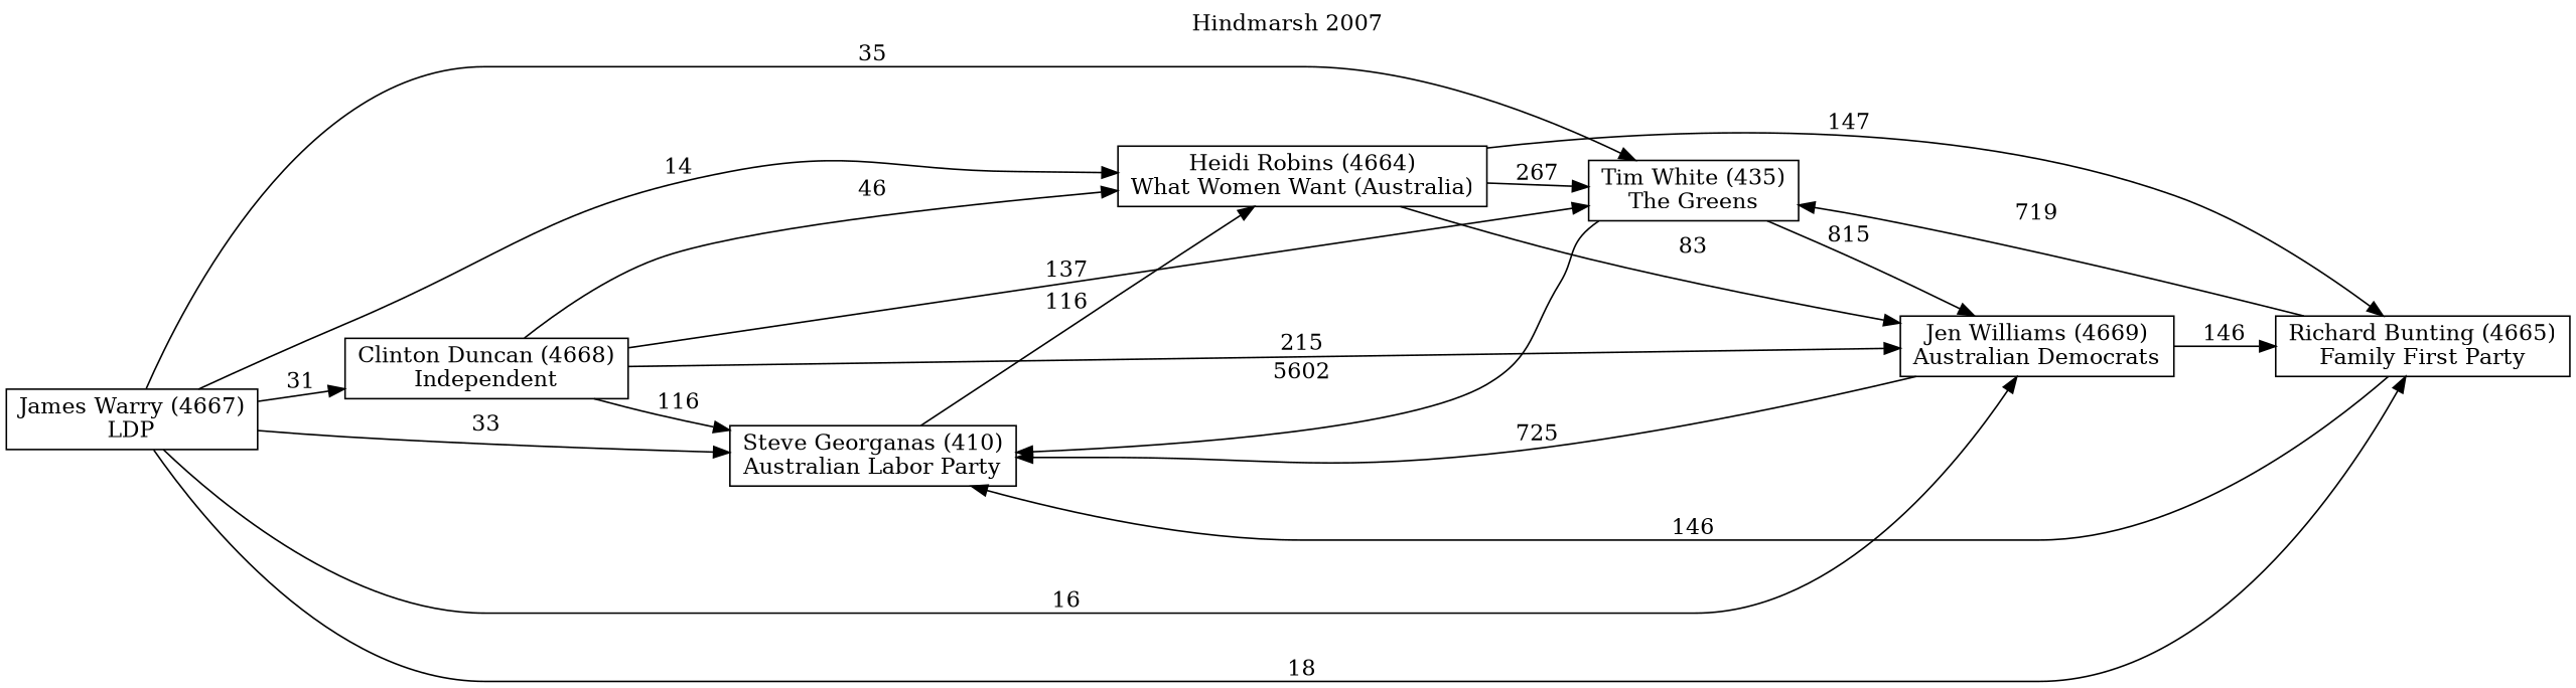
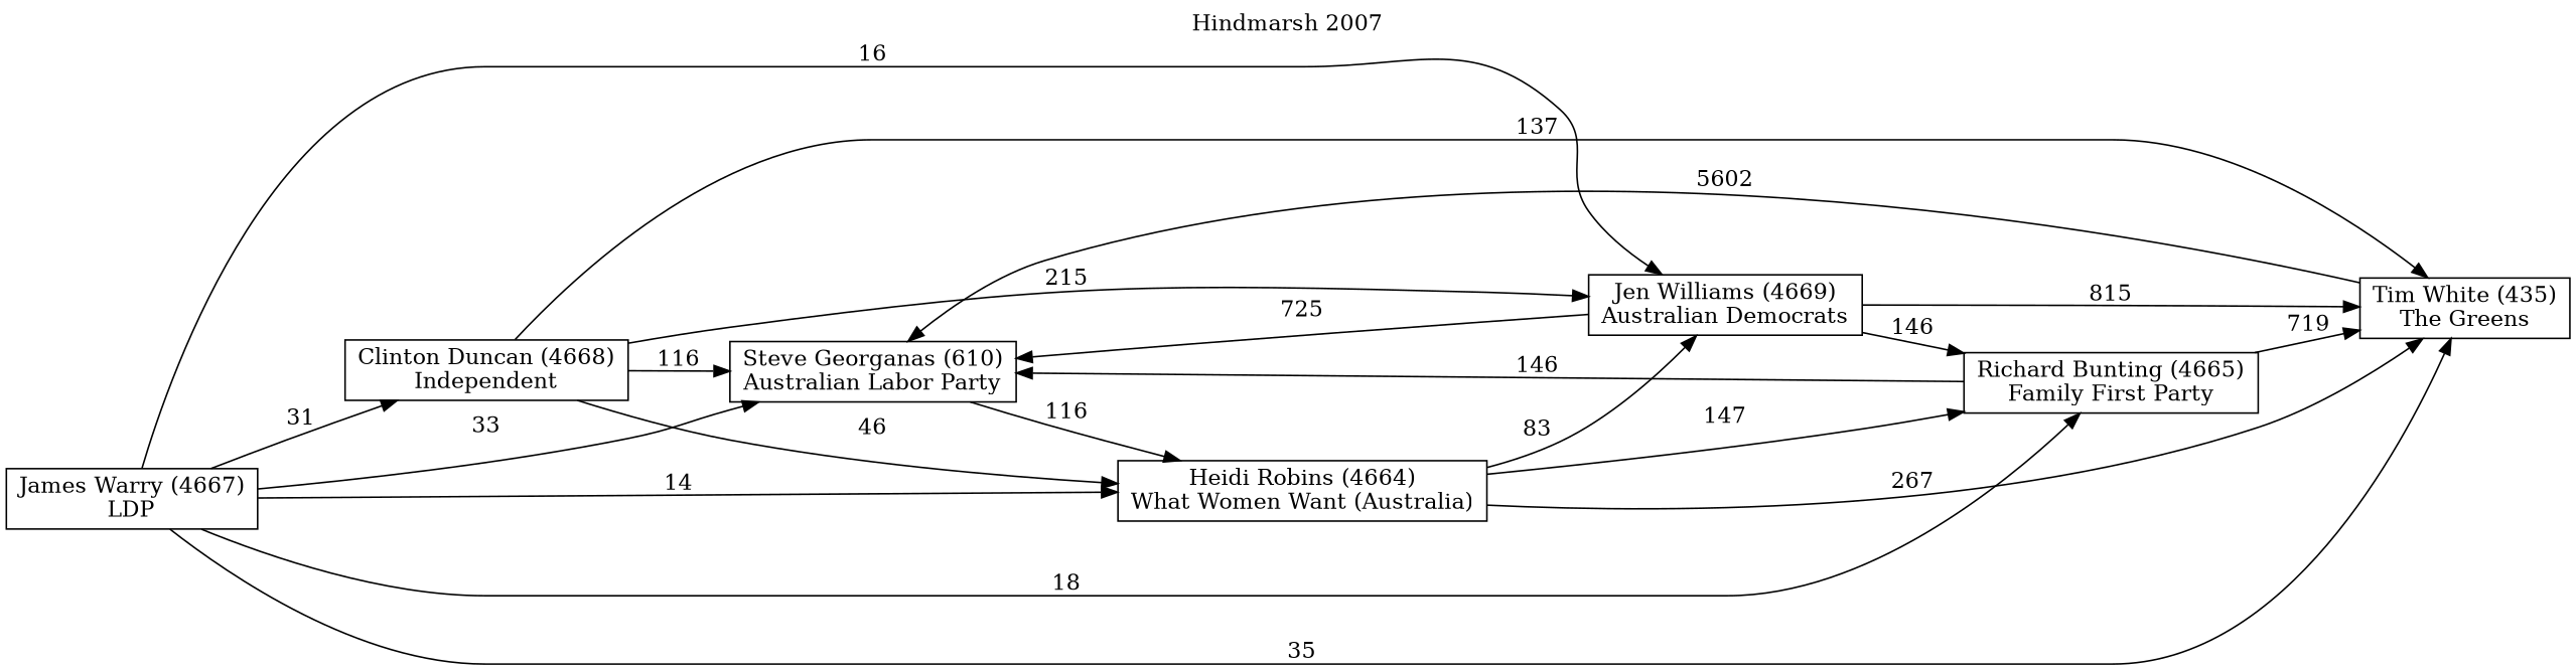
  digraph {
    label="Hindmarsh 2007"
    labelloc=t
    mclimit=10
    rankdir=LR
    node [shape=box]
-   n1 [label="Steve Georganas (410)\nAustralian Labor Party"]
+   n1 [label="Steve Georganas (610)\nAustralian Labor Party"]
    n2 [label="Heidi Robins (4664)\nWhat Women Want (Australia)"]
    n3 [label="Tim White (435)\nThe Greens"]
    n4 [label="Richard Bunting (4665)\nFamily First Party"]
    n5 [label="Jen Williams (4669)\nAustralian Democrats"]
    n6 [label="Clinton Duncan (4668)\nIndependent"]
    n7 [label="James Warry (4667)\nLDP"]
    n1 -> n2 [label=116]
    n2 -> n3 [label=267]
    n2 -> n4 [label=147]
    n2 -> n5 [label=83]
    n3 -> n1 [label=5602]
    n4 -> n1 [label=146]
    n4 -> n3 [label=719]
    n5 -> n1 [label=725]
-   n3 -> n5 [label=815]
+   n5 -> n3 [label=815]
    n5 -> n4 [label=146]
    n6 -> n1 [label=116]
    n6 -> n2 [label=46]
    n6 -> n3 [label=137]
    n6 -> n5 [label=215]
    n7 -> n1 [label=33]
    n7 -> n2 [label=14]
    n7 -> n3 [label=35]
    n7 -> n4 [label=18]
    n7 -> n5 [label=16]
    n7 -> n6 [label=31]
  }
